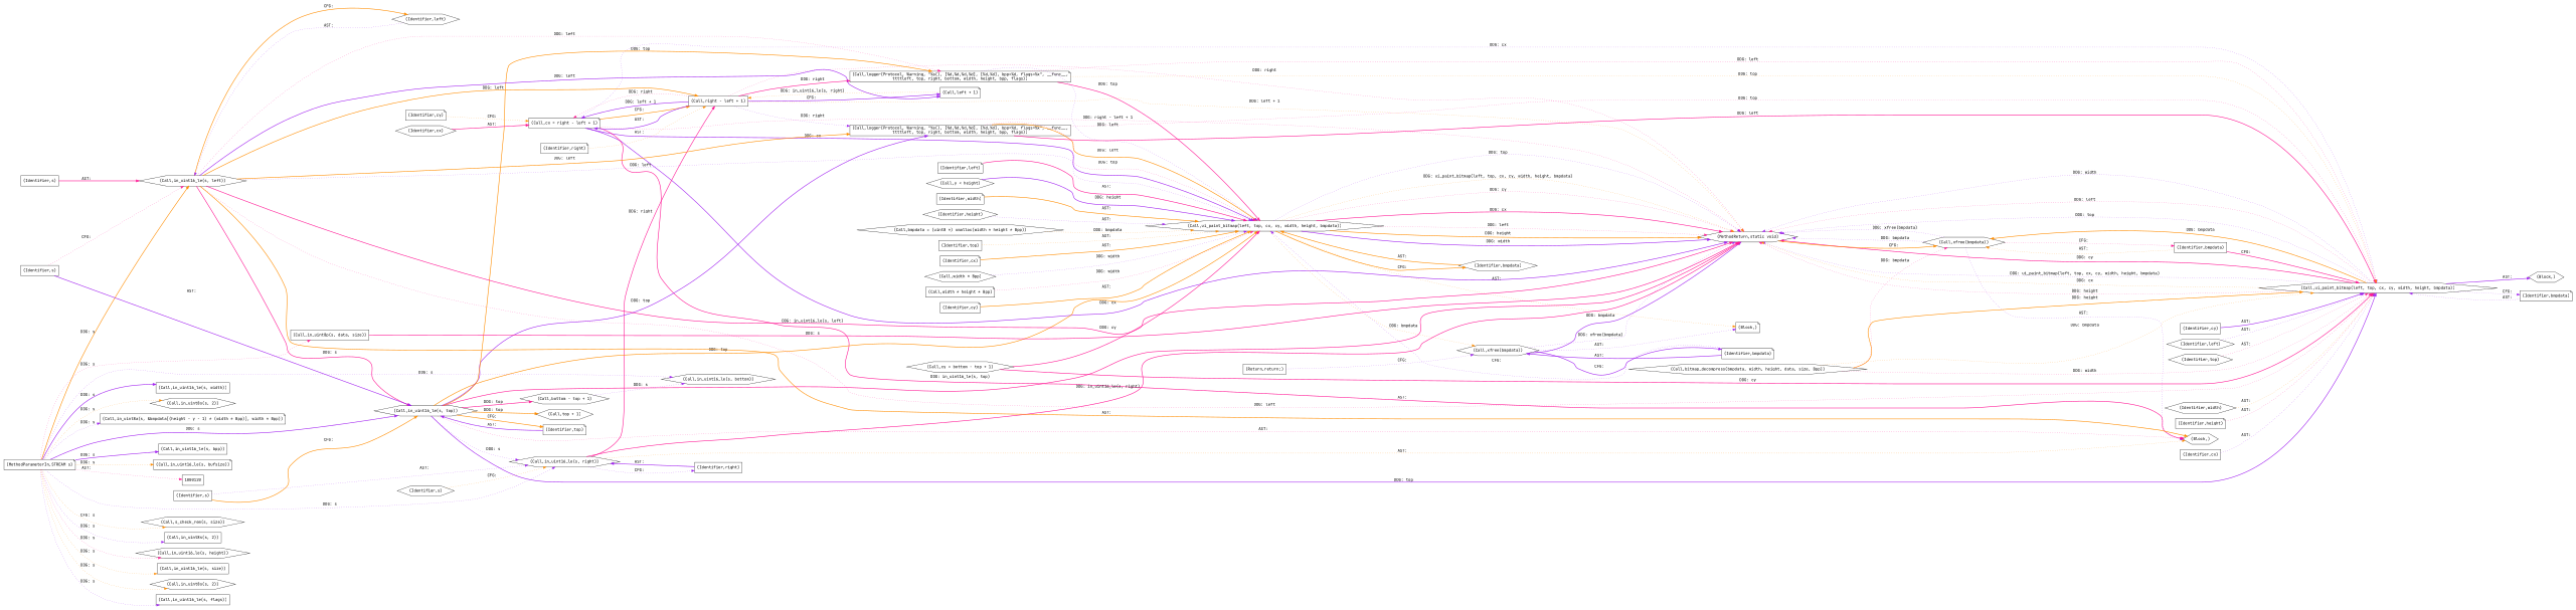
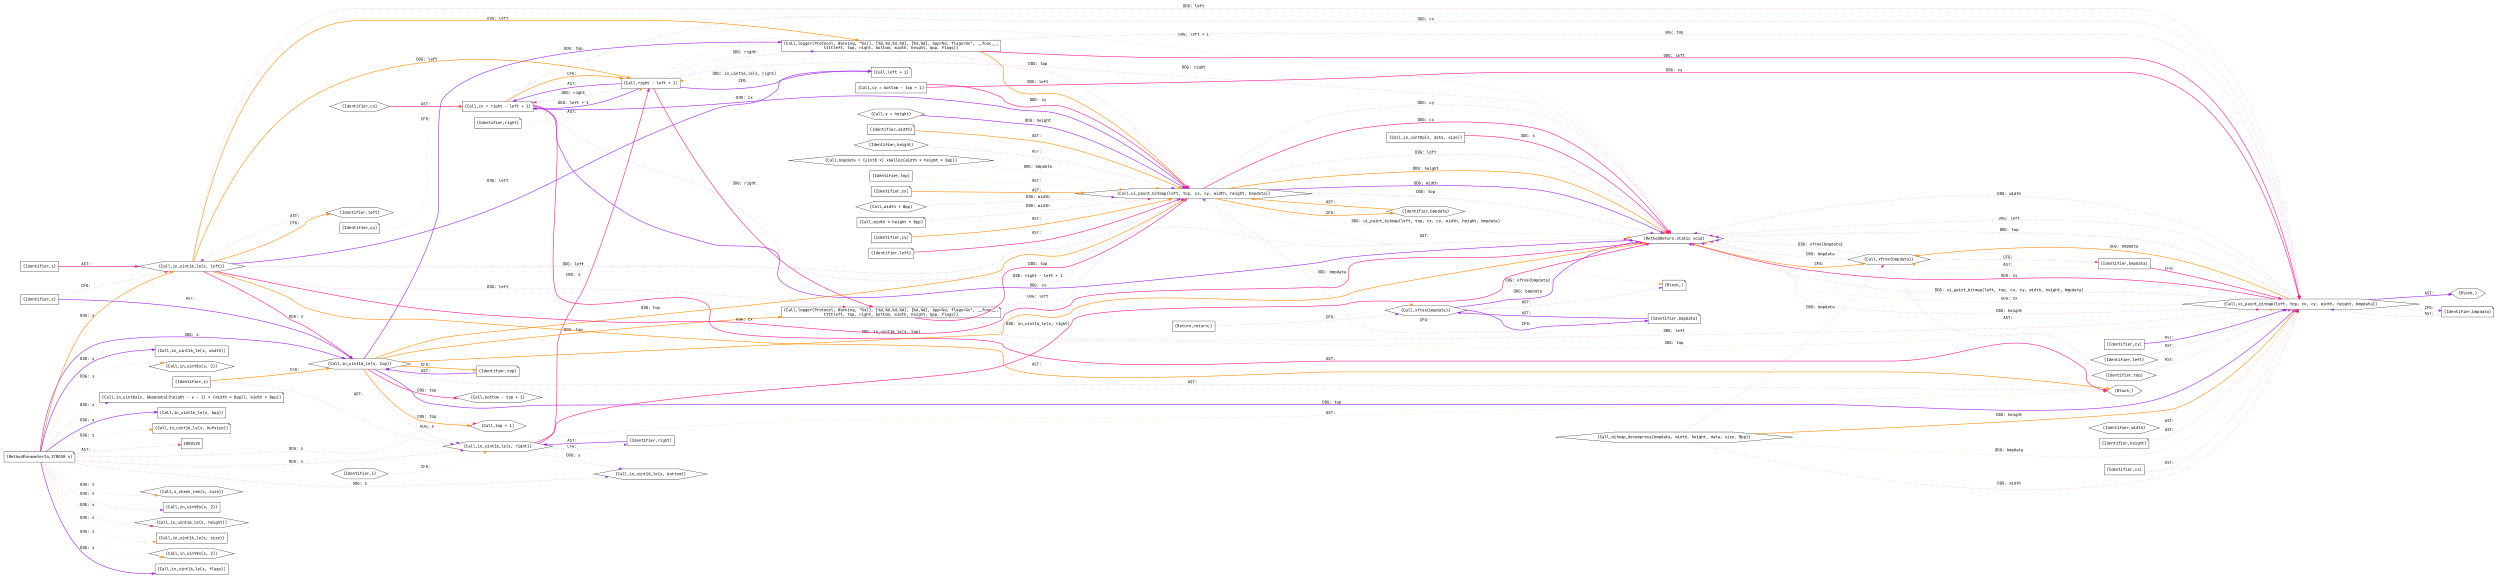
  digraph {
    fontname="JetBrains Mono"
    rankdir=LR
    node [fontname="JetBrains Mono" shape=hexagon]
    edge [color=purple fontname="JetBrains Mono" style=dotted]
    n1 [label="(Call,cx = right - left + 1)" shape=note]
    n2 [label="(Call,right - left + 1)" shape=box]
    n3 [label="(Call,ui_paint_bitmap(left, top, cx, cy, width, height, bmpdata))"]
    n4 [label="(Call,ui_paint_bitmap(left, top, cx, cy, width, height, bmpdata))"]
    n5 [label="(MethodReturn,static void)"]
    n6 [label="(Block,)"]
    n7 [label="(Call,logger(Protocol, Warning, \"%s(), [%d,%d,%d,%d], [%d,%d], bpp=%d, flags=%x\", __func__,\n\t\t\t\tleft, top, right, bottom, width, height, bpp, flags))" shape=box]
    n8 [label="(Call,left + 1)" shape=note]
    n9 [label="(Call,logger(Protocol, Warning, \"%s(), [%d,%d,%d,%d], [%d,%d], bpp=%d, flags=%x\", __func__,\n\t\t\t\tleft, top, right, bottom, width, height, bpp, flags))" shape=note]
    n10 [label="(Call,xfree(bmpdata))"]
    n11 [label="(Block,)" shape=note]
    n12 [label="(Identifier,bmpdata)"]
    n13 [label="(Call,xfree(bmpdata))"]
    n14 [label="(Block,)"]
    n15 [label="(Identifier,bmpdata)" shape=note]
    n16 [label="(Call,in_uint16_le(s, right))"]
    n17 [label="(Call,in_uint16_le(s, bottom))"]
    n18 [label="(Identifier,right)" shape=box]
    n19 [label="(Call,in_uint16_le(s, top))"]
    n20 [label="(Identifier,top)" shape=note]
    n21 [label="(Call,top + 1)"]
    n22 [label="(Call,bottom - top + 1)"]
    n23 [label="(Call,in_uint16_le(s, left))"]
    n24 [label="(Identifier,left)"]
    n25 [label="(MethodParameterIn,STREAM s)" shape=note]
    n26 [label="(Call,s_check_rem(s, size))"]
    n27 [label="(Call,in_uint8s(s, 2))" shape=box]
    n28 [label="(Call,in_uint16_le(s, height))"]
    n29 [label="(Call,in_uint16_le(s, size))" shape=box]
    n30 [label="(Call,in_uint8s(s, 2))"]
    n31 [label="(Call,in_uint16_le(s, flags))" shape=box]
    n32 [label="(Call,in_uint16_le(s, width))" shape=box]
    n33 [label="(Call,in_uint8s(s, 2))"]
    n34 [label="(Call,in_uint8a(s, &bmpdata[(height - y - 1) * (width * Bpp)], width * Bpp))" shape=note]
    n35 [label="(Call,in_uint16_le(s, bpp))" shape=box]
    n36 [label="(Call,in_uint8p(s, data, size))" shape=box]
    n37 [label="(Call,in_uint16_le(s, bufsize))" shape=note]
    1000120 [shape=box]
    n39 [label="(Identifier,bmpdata)" shape=note]
    n40 [label="(Identifier,bmpdata)" shape=box]
    n41 [label="(Identifier,cy)" shape=box]
    n42 [label="(Identifier,left)" shape=note]
    n43 [label="(Identifier,left)"]
    n44 [label="(Call,y < height)"]
    n45 [label="(Identifier,top)"]
    n46 [label="(Identifier,cx)"]
    n47 [label="(Call,bitmap_decompress(bmpdata, width, height, data, size, Bpp))"]
    n48 [label="(Identifier,s)" shape=box]
    n49 [label="(Identifier,width)" shape=note]
    n50 [label="(Identifier,height)"]
    n51 [label="(Call,bmpdata = (uint8 *) xmalloc(width * height * Bpp))"]
    n52 [label="(Identifier,right)" shape=note]
    n53 [label="(Identifier,top)" shape=box]
    n54 [label="(Identifier,width)"]
    n55 [label="(Identifier,s)" shape=box]
    n56 [label="(Identifier,cx)" shape=note]
    n57 [label="(Identifier,height)" shape=note]
-   n58 [label="(Call,cy = bottom - top + 1)"]
+   n58 [label="(Call,cy = bottom - top + 1)" shape=box]
    n59 [label="(Identifier,s)" shape=box]
    n60 [label="(Return,return;)" shape=box]
    n61 [label="(Call,width * Bpp)"]
    n62 [label="(Identifier,cx)" shape=box]
    n63 [label="(Call,width * height * Bpp)" shape=note]
    n64 [label="(Identifier,s)"]
    n65 [label="(Identifier,cy)" shape=note]
    n66 [label="(Identifier,cy)" shape=note]
    n1 -> n2 [color=darkorange label="CFG: " style=bold]
    n1 -> n3 [label="DDG: cx" style=bold]
    n1 -> n4 [label="DDG: cx"]
    n1 -> n5 [color=deeppink label="DDG: right - left + 1"]
    n1 -> n5 [label="DDG: cx" style=bold]
    n1 -> n6 [color=deeppink label="AST: " style=bold]
    n2 -> n1 [label="AST: " style=bold]
    n2 -> n1 [color=deeppink label="DDG: right"]
    n2 -> n1 [label="DDG: left + 1" style=bold]
    n2 -> n5 [color=deeppink label="DDG: right"]
    n2 -> n5 [color=darkorange label="DDG: left + 1"]
    n2 -> n7 [label="DDG: right"]
    n2 -> n8 [label="CFG: " style=bold]
    n2 -> n9 [color=deeppink label="DDG: right" style=bold]
    n3 -> n5 [color=deeppink label="DDG: cy"]
    n3 -> n5 [color=deeppink label="DDG: cx" style=bold]
    n3 -> n5 [color=deeppink label="DDG: left"]
    n3 -> n5 [color=darkorange label="DDG: height" style=bold]
    n3 -> n5 [label="DDG: width" style=bold]
    n3 -> n5 [label="DDG: top"]
    n3 -> n5 [color=darkorange label="DDG: ui_paint_bitmap(left, top, cx, cy, width, height, bmpdata)"]
    n3 -> n10 [color=darkorange label="DDG: bmpdata"]
    n3 -> n11 [color=darkorange label="AST: "]
    n3 -> n12 [color=darkorange label="CFG: " style=bold]
    n4 -> n5 [color=deeppink label="DDG: cy" style=bold]
    n4 -> n5 [label="DDG: ui_paint_bitmap(left, top, cx, cy, width, height, bmpdata)"]
    n4 -> n5 [color=darkorange label="DDG: cx"]
    n4 -> n5 [color=deeppink label="DDG: height"]
    n4 -> n5 [label="DDG: width"]
    n4 -> n5 [color=deeppink label="DDG: left"]
    n4 -> n5 [label="DDG: top"]
    n4 -> n13 [color=darkorange label="DDG: bmpdata" style=bold]
    n4 -> n14 [label="AST: " style=bold]
    n4 -> n15 [label="CFG: "]
    n5 -> n13 [color=darkorange label="CFG: " style=bold]
    n7 -> n3 [color=darkorange label="DDG: left" style=bold]
    n7 -> n3 [color=deeppink label="DDG: top"]
    n7 -> n4 [color=deeppink label="DDG: left" style=bold]
    n7 -> n4 [color=deeppink label="DDG: top"]
    n8 -> n2 [color=darkorange label="DDG: in_uint16_le(s, right)"]
    n9 -> n3 [label="DDG: left"]
    n9 -> n3 [color=deeppink label="DDG: top" style=bold]
    n9 -> n4 [color=deeppink label="DDG: left"]
    n9 -> n4 [color=darkorange label="DDG: top"]
    n10 -> n5 [label="DDG: bmpdata" style=bold]
    n10 -> n5 [label="DDG: xfree(bmpdata)"]
    n10 -> n11 [label="AST: "]
    n10 -> n39 [label="CFG: " style=bold]
    n12 -> n3 [color=darkorange label="AST: " style=bold]
    n13 -> n5 [label="DDG: xfree(bmpdata)"]
    n13 -> n5 [label="DDG: bmpdata"]
    n13 -> n6 [label="AST: "]
    n13 -> n40 [color=deeppink label="CFG: "]
    n15 -> n4 [label="AST: "]
-   n16 -> n2 [color=deeppink label="DDG: right" style=bold]
+   n16 -> n2 [color=deeppink label="DDG: s" style=bold]
    n16 -> n5 [color=deeppink label="DDG: in_uint16_le(s, right)" style=bold]
    n16 -> n6 [color=darkorange label="AST: "]
-   n22 -> n17 [label="DDG: s"]
+   n16 -> n17 [label="DDG: s"]
    n16 -> n18 [label="CFG: "]
    n18 -> n16 [label="AST: " style=bold]
    n19 -> n3 [color=darkorange label="DDG: top" style=bold]
    n19 -> n4 [label="DDG: top" style=bold]
-   n19 -> n5 [color=deeppink label="DDG: in_uint16_le(s, top)" style=bold]
+   n19 -> n5 [color=darkorange label="DDG: in_uint16_le(s, top)" style=bold]
    n19 -> n6 [color=deeppink label="AST: "]
    n19 -> n7 [label="DDG: top" style=bold]
    n19 -> n9 [color=darkorange label="DDG: top" style=bold]
    n19 -> n16 [label="DDG: s"]
    n19 -> n20 [color=darkorange label="CFG: " style=bold]
    n19 -> n21 [color=darkorange label="DDG: top" style=bold]
    n19 -> n22 [color=deeppink label="DDG: top" style=bold]
    n20 -> n19 [label="AST: " style=bold]
    n23 -> n2 [color=darkorange label="DDG: left" style=bold]
    n23 -> n3 [label="DDG: left"]
    n23 -> n4 [color=deeppink label="DDG: left"]
-   n23 -> n5 [color=deeppink label="DDG: in_uint16_le(s, left)" style=bold]
+   n23 -> n5 [color=deeppink label="DDG: cx" style=bold]
    n23 -> n6 [color=darkorange label="AST: " style=bold]
    n23 -> n7 [color=darkorange label="DDG: left" style=bold]
    n23 -> n8 [label="DDG: left" style=bold]
    n23 -> n9 [color=deeppink label="DDG: left"]
    n23 -> n19 [color=deeppink label="DDG: s" style=bold]
    n23 -> n24 [color=darkorange label="CFG: " style=bold]
    n24 -> n23 [label="AST: "]
    n25 -> n16 [label="DDG: s"]
    n25 -> n17 [label="DDG: s"]
    n25 -> n19 [label="DDG: s" style=bold]
    n25 -> n23 [color=darkorange label="DDG: s" style=bold]
-   n25 -> n26 [color=darkorange label="CFG: s"]
+   n25 -> n26 [color=darkorange label="DDG: s"]
    n25 -> n27 [label="DDG: s"]
    n25 -> n28 [color=deeppink label="DDG: s"]
    n25 -> n29 [color=darkorange label="DDG: s"]
    n25 -> n30 [color=darkorange label="DDG: s"]
-   n25 -> n31 [label="DDG: s"]
+   n25 -> n31 [label="DDG: s" style=bold]
    n25 -> n32 [label="DDG: s" style=bold]
    n25 -> n33 [color=darkorange label="DDG: s"]
    n25 -> n34 [label="DDG: s"]
    n25 -> n35 [label="DDG: s" style=bold]
-   n25 -> n36 [color=deeppink label="DDG: s"]
+   n25 -> n21 [color=deeppink label="DDG: s"]
    n25 -> n37 [color=darkorange label="DDG: s"]
    n25 -> 1000120 [color=deeppink label="AST: "]
    n36 -> n5 [color=deeppink label="DDG: s" style=bold]
    n39 -> n3 [label="CFG: "]
    n39 -> n10 [label="AST: " style=bold]
    n40 -> n4 [color=deeppink label="CFG: " style=bold]
    n40 -> n13 [color=darkorange label="AST: "]
    n41 -> n4 [label="AST: " style=bold]
    n42 -> n3 [color=deeppink label="AST: " style=bold]
    n43 -> n4 [label="AST: "]
    n44 -> n3 [label="DDG: height" style=bold]
    n45 -> n4 [color=deeppink label="AST: "]
    n46 -> n1 [color=deeppink label="AST: " style=bold]
    n47 -> n4 [color=deeppink label="DDG: width"]
    n47 -> n4 [color=darkorange label="DDG: height" style=bold]
    n47 -> n4 [color=darkorange label="DDG: bmpdata"]
    n47 -> n13 [color=deeppink label="DDG: bmpdata"]
    n48 -> n16 [label="AST: "]
    n48 -> n19 [color=darkorange label="CFG: " style=bold]
    n49 -> n3 [color=darkorange label="AST: " style=bold]
    n50 -> n3 [label="AST: "]
    n51 -> n3 [color=darkorange label="DDG: bmpdata"]
    n52 -> n2 [color=darkorange label="AST: "]
    n53 -> n3 [color=darkorange label="AST: "]
    n54 -> n4 [color=darkorange label="AST: "]
    n55 -> n23 [color=deeppink label="AST: " style=bold]
    n56 -> n3 [color=darkorange label="AST: " style=bold]
    n57 -> n4 [color=deeppink label="AST: "]
    n58 -> n3 [color=deeppink label="DDG: cy" style=bold]
    n58 -> n4 [color=deeppink label="DDG: cy" style=bold]
    n59 -> n19 [label="AST: " style=bold]
    n59 -> n23 [color=deeppink label="CFG: "]
    n60 -> n10 [label="CFG: "]
    n61 -> n3 [label="DDG: width"]
    n62 -> n4 [label="AST: "]
    n63 -> n3 [color=deeppink label="DDG: width"]
    n64 -> n16 [color=darkorange label="CFG: "]
    n65 -> n3 [color=darkorange label="AST: " style=bold]
    n66 -> n1 [color=darkorange label="CFG: "]
  }
